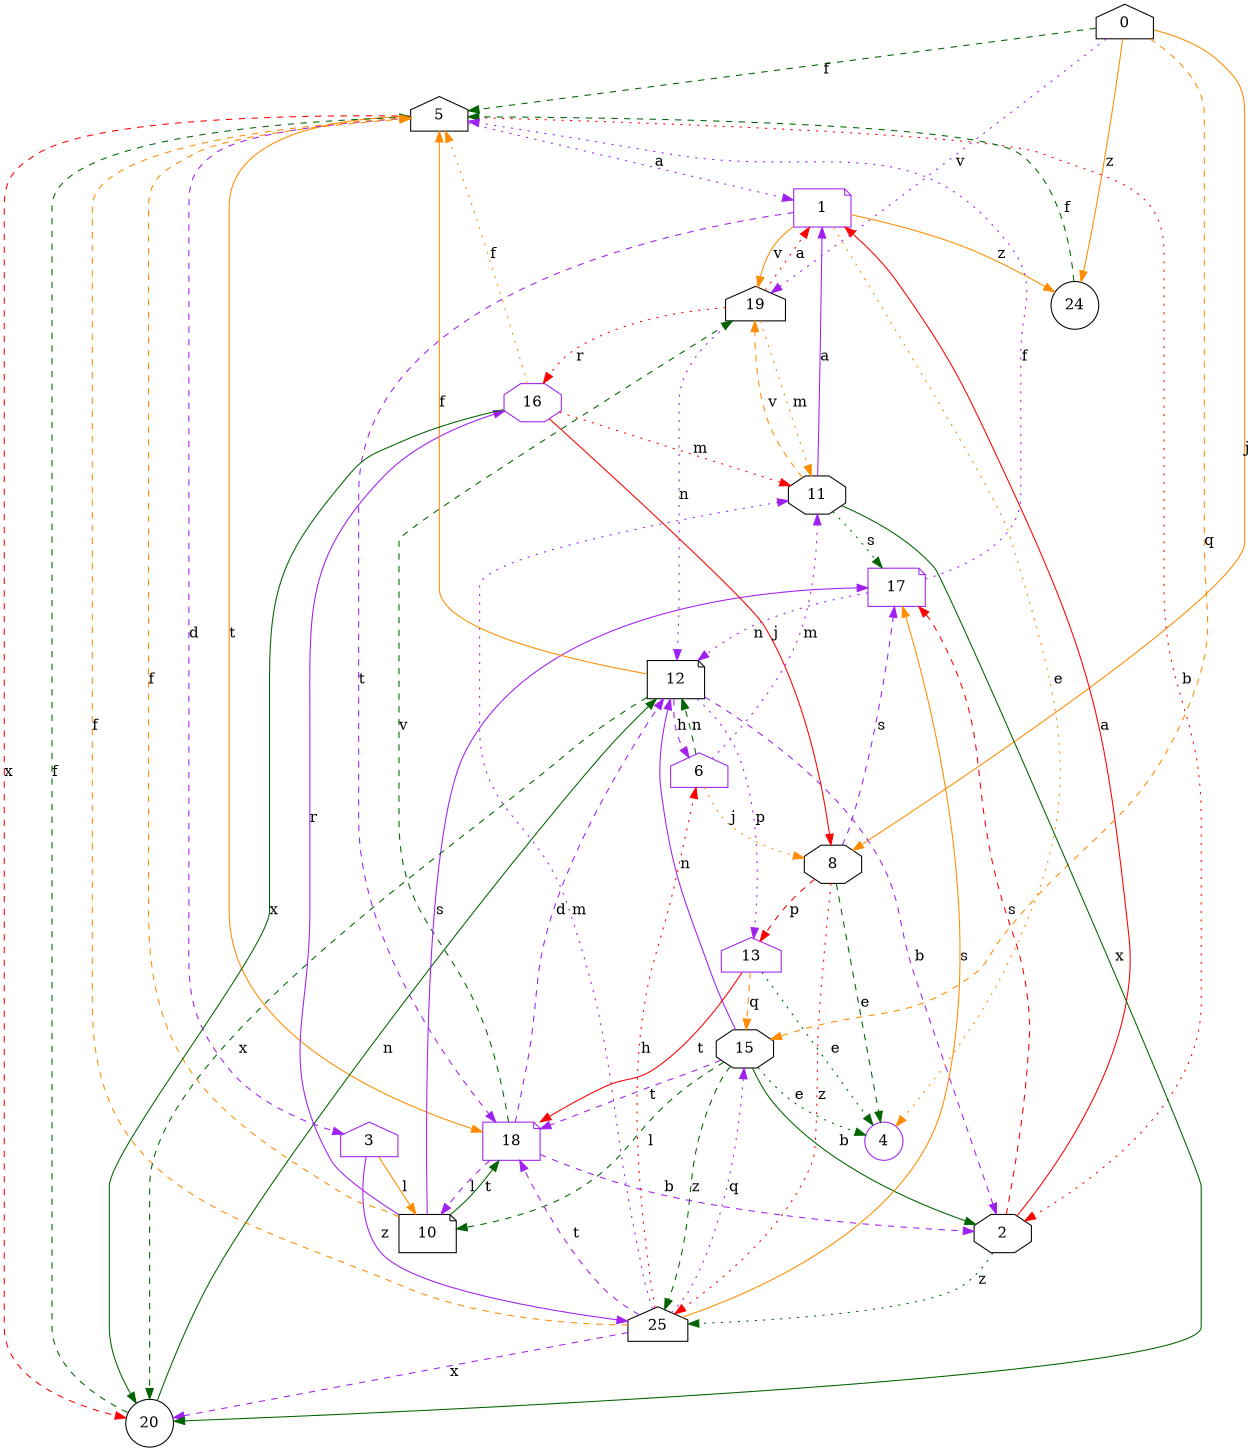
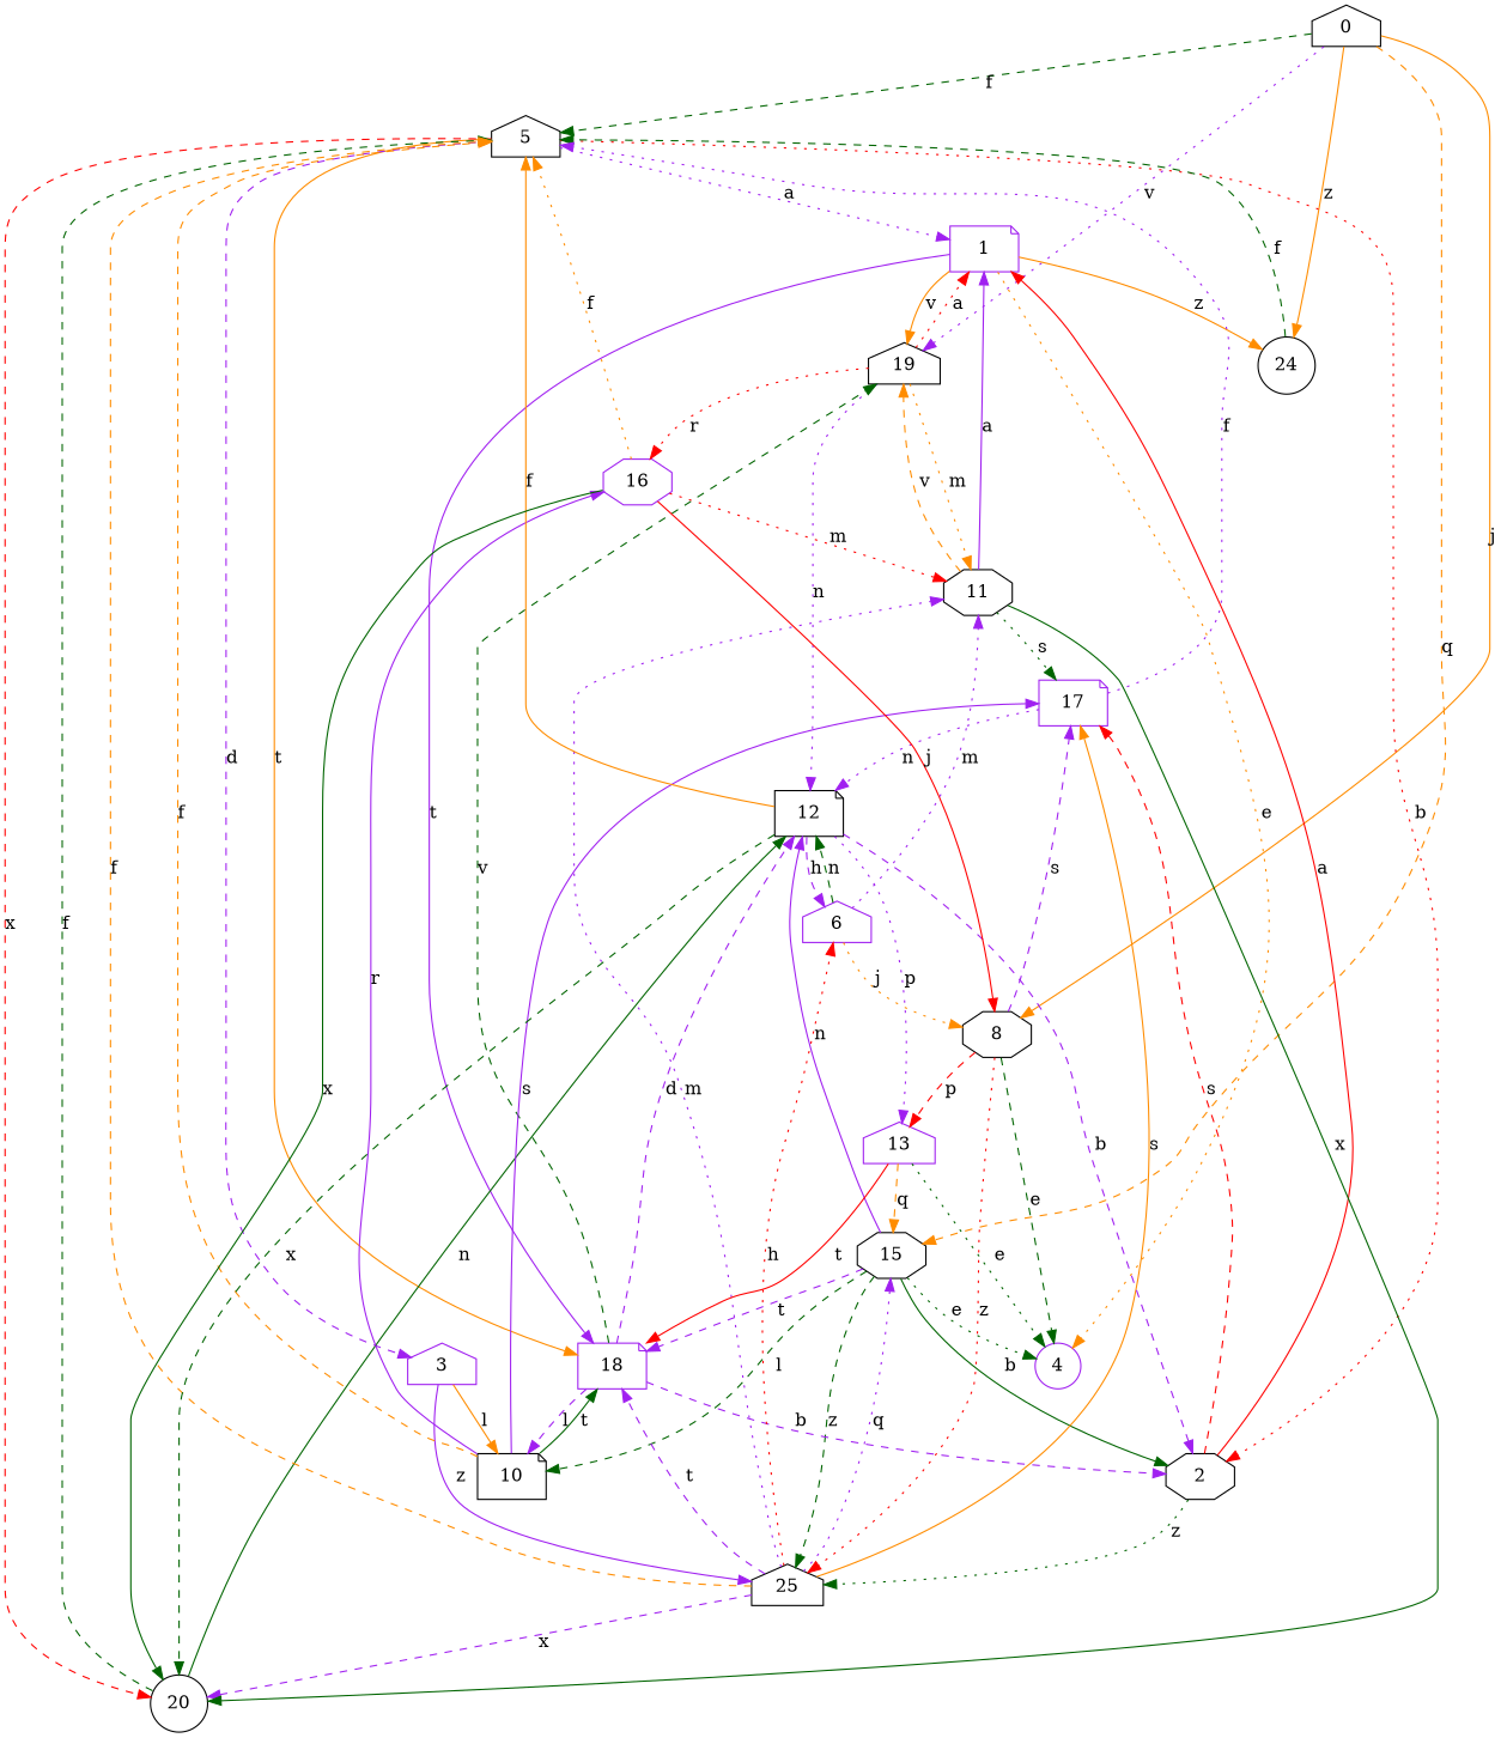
  strict digraph {
    node [color=black shape=house]
    edge [color=purple style=dashed]
    0
    5
    8 [shape=octagon]
    15 [shape=octagon]
    19
    24 [shape=circle]
    1 [color=purple shape=note]
    18 [color=purple shape=note]
    2 [shape=octagon]
    3 [color=purple]
    20 [shape=circle]
    4 [color=purple shape=circle]
    17 [color=purple shape=note]
    25
    13 [color=purple]
    10 [shape=note]
    12 [shape=note]
    11 [shape=octagon]
    16 [color=purple shape=octagon]
    6 [color=purple]
    0 -> 5 [color=darkgreen label=f]
    0 -> 8 [color=darkorange label=j style=solid]
    0 -> 15 [color=darkorange label=q]
    0 -> 19 [label=v style=dotted]
    0 -> 24 [color=darkorange label=z style=solid]
    5 -> 1 [label=a style=dotted]
    5 -> 18 [color=darkorange label=t style=solid]
    5 -> 2 [color=red label=b style=dotted]
    5 -> 3 [label=d]
    5 -> 20 [color=red label=x]
    8 -> 4 [color=darkgreen label=e]
    8 -> 17 [label=s]
    8 -> 25 [color=red label=z style=dotted]
    8 -> 13 [color=red label=p]
    15 -> 18 [label=t]
    15 -> 2 [color=darkgreen label=b style=solid]
    15 -> 4 [color=darkgreen label=e style=dotted]
    15 -> 25 [color=darkgreen label=z]
    15 -> 10 [color=darkgreen label=l]
    15 -> 12 [label=n style=solid]
    19 -> 1 [color=red label=a style=dotted]
    19 -> 12 [label=n style=dotted]
    19 -> 11 [color=darkorange label=m style=dotted]
    19 -> 16 [color=red label=r style=dotted]
    24 -> 5 [color=darkgreen label=f]
    1 -> 19 [color=darkorange label=v style=solid]
    1 -> 24 [color=darkorange label=z style=solid]
-   1 -> 18 [label=t]
+   1 -> 18 [label=t style=solid]
    1 -> 4 [color=darkorange label=e style=dotted]
    18 -> 19 [color=darkgreen label=v]
    18 -> 2 [label=b]
    18 -> 10 [label=l]
    18 -> 12 [label=d]
    2 -> 1 [color=red label=a style=solid]
    2 -> 17 [color=red label=s]
    2 -> 25 [color=darkgreen label=z style=dotted]
    3 -> 25 [label=z style=solid]
    3 -> 10 [color=darkorange label=l style=solid]
    20 -> 5 [color=darkgreen label=f]
    20 -> 12 [color=darkgreen label=n style=solid]
    17 -> 5 [label=f style=dotted]
    17 -> 12 [label=n style=dotted]
    25 -> 5 [color=darkorange label=f]
    25 -> 15 [label=q style=dotted]
    25 -> 18 [label=t]
    25 -> 20 [label=x]
    25 -> 17 [color=darkorange label=s style=solid]
    25 -> 11 [label=m style=dotted]
    25 -> 6 [color=red label=h style=dotted]
    13 -> 15 [color=darkorange label=q]
    13 -> 18 [color=red label=t style=solid]
    13 -> 4 [color=darkgreen label=e style=dotted]
    10 -> 5 [color=darkorange label=f]
    10 -> 18 [color=darkgreen label=t style=solid]
    10 -> 17 [label=s style=solid]
    10 -> 16 [label=r style=solid]
    12 -> 5 [color=darkorange label=f style=solid]
    12 -> 2 [label=b]
    12 -> 20 [color=darkgreen label=x]
    12 -> 13 [label=p style=dotted]
    12 -> 6 [label=h]
    11 -> 19 [color=darkorange label=v]
    11 -> 1 [label=a style=solid]
    11 -> 20 [color=darkgreen label=x style=solid]
    11 -> 17 [color=darkgreen label=s style=dotted]
    16 -> 5 [color=darkorange label=f style=dotted]
    16 -> 8 [color=red label=j style=solid]
    16 -> 20 [color=darkgreen label=x style=solid]
    16 -> 11 [color=red label=m style=dotted]
    6 -> 8 [color=darkorange label=j style=dotted]
    6 -> 12 [color=darkgreen label=n]
    6 -> 11 [label=m style=dotted]
  }
